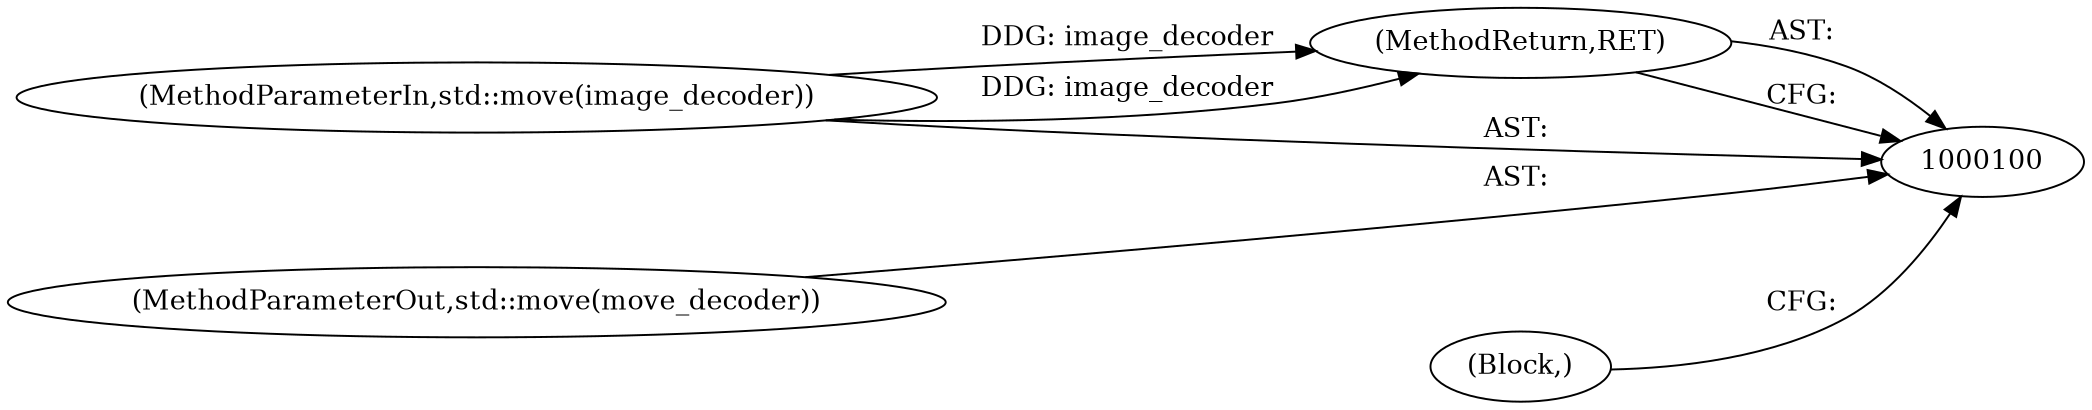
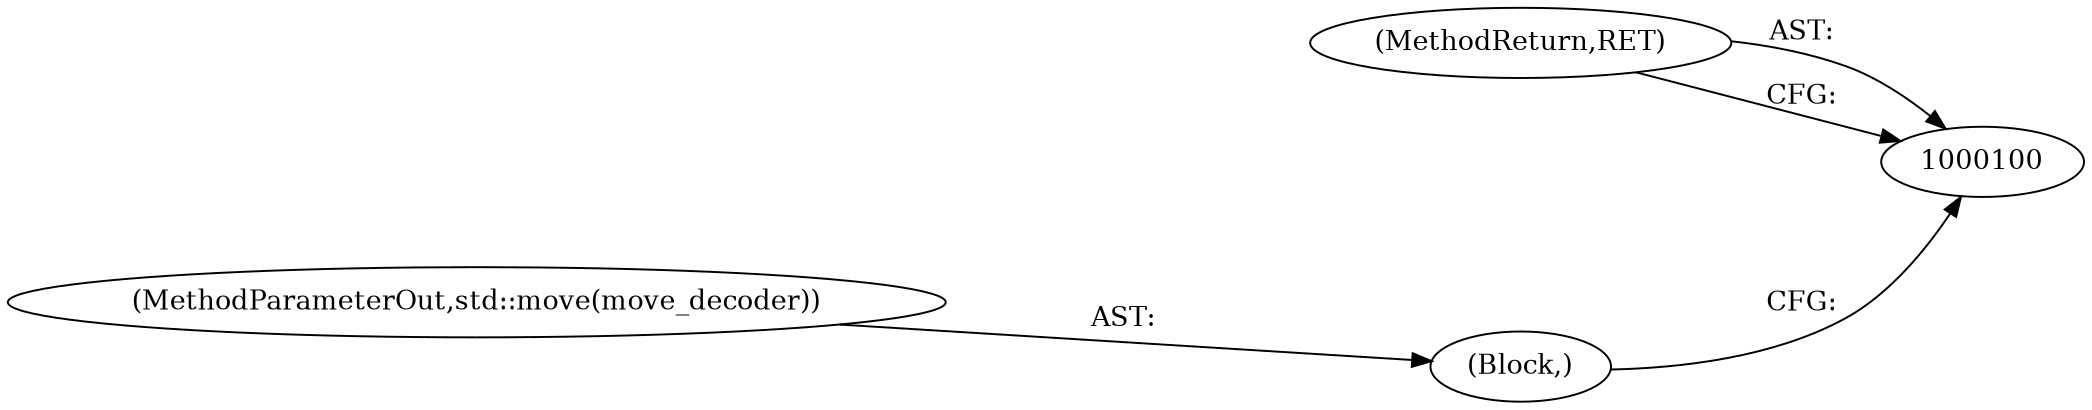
  digraph {
    rankdir=LR
-   n1 [label="(MethodParameterIn,std::move(image_decoder))"]
    n2 [label="(MethodReturn,RET)"]
    1000100
    n4 [label="(MethodParameterOut,std::move(move_decoder))"]
    n5 [label="(Block,)"]
-   n1 -> n2 [label="DDG: image_decoder"]
-   n1 -> n2 [label="DDG: image_decoder"]
-   n1 -> 1000100 [label="AST: "]
    n2 -> 1000100 [label="AST: "]
    n2 -> 1000100 [label="CFG: "]
-   n4 -> 1000100 [label="AST: "]
+   n4 -> n5 [label="AST: "]
    n5 -> 1000100 [label="CFG: "]
  }
